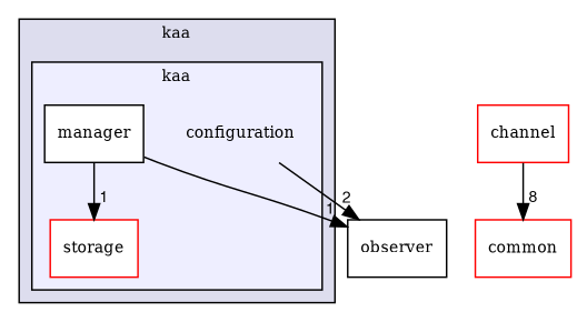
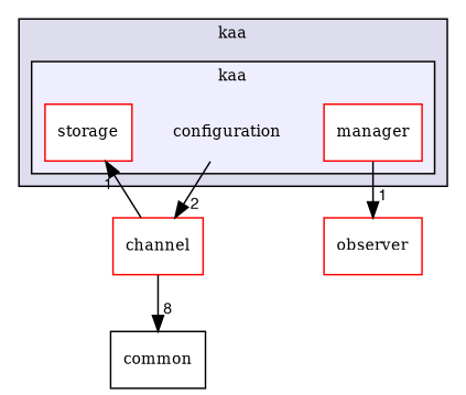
  digraph {
    compound=true
    fontname="DejaVu Serif"
    node [fontname="DejaVu Serif" fontsize=10 shape=box color=red]
    edge [fontname="DejaVu Serif" headlabel=1 labeldistance=1.5 labelfontname=FreeSans labelfontsize=10]
    n1 [label=configuration shape=plaintext color=""]
-   n2 [color=black fillcolor=white label=manager style=filled]
+   n2 [fillcolor=white label=manager style=filled]
    n3 [fillcolor=white label=storage style=filled]
    n4 [label=channel]
-   n5 [label=observer color=""]
-   n6 [label=common]
+   n5 [label=observer]
+   n6 [color=black label=common]
    subgraph cluster_1 {
      bgcolor="#ddddee"
      fontsize=10
      label=kaa
      pencolor=black
      subgraph cluster_2 {
        bgcolor="#eeeeff"
        fontsize=10
        label=kaa
        pencolor=black
        n1
        n2
        n3
      }
    }
-   n1 -> n5 [headlabel=2]
-   n2 -> n3
+   n1 -> n4 [headlabel=2]
+   n4 -> n3
    n2 -> n5
    n4 -> n6 [headlabel=8]
  }
